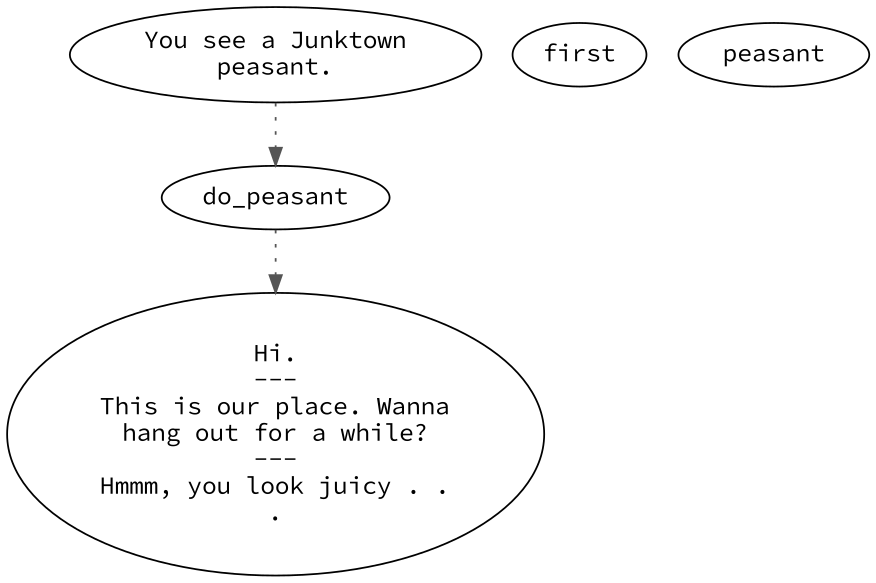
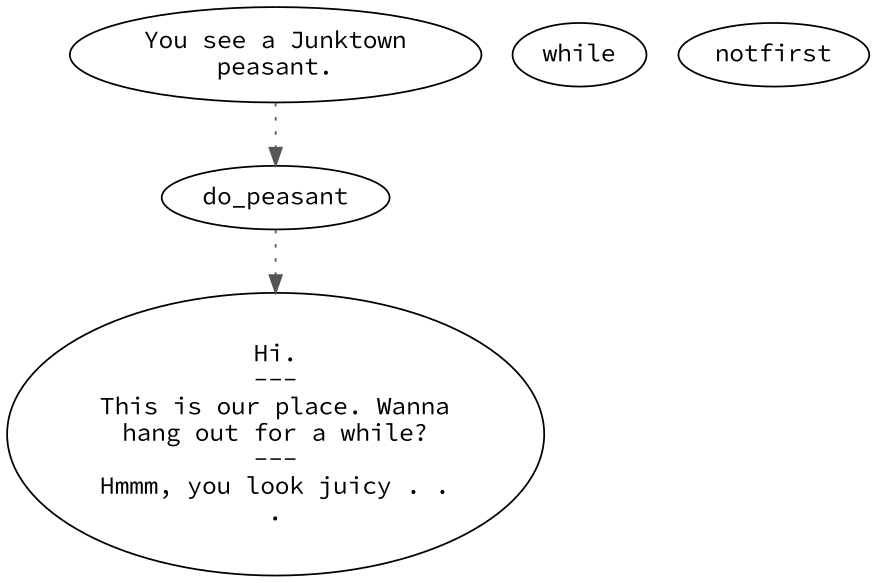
  digraph {
    fontname="Source Code Pro"
    node [color="#000000" fillcolor="#FFFFFF" fontname="Source Code Pro" style=filled]
    edge [color="#555555" fontname="Source Code Pro" style=dotted]
    n1 [label="You see a Junktown\npeasant."]
    n2 [label=do_peasant]
    n3 [label="Hi.\n---\nThis is our place. Wanna\nhang out for a while?\n---\nHmmm, you look juicy . .\n."]
-   first
-   notfirst [label=peasant]
+   first [label=while]
+   notfirst
    n1 -> n2
    n2 -> n3
  }
